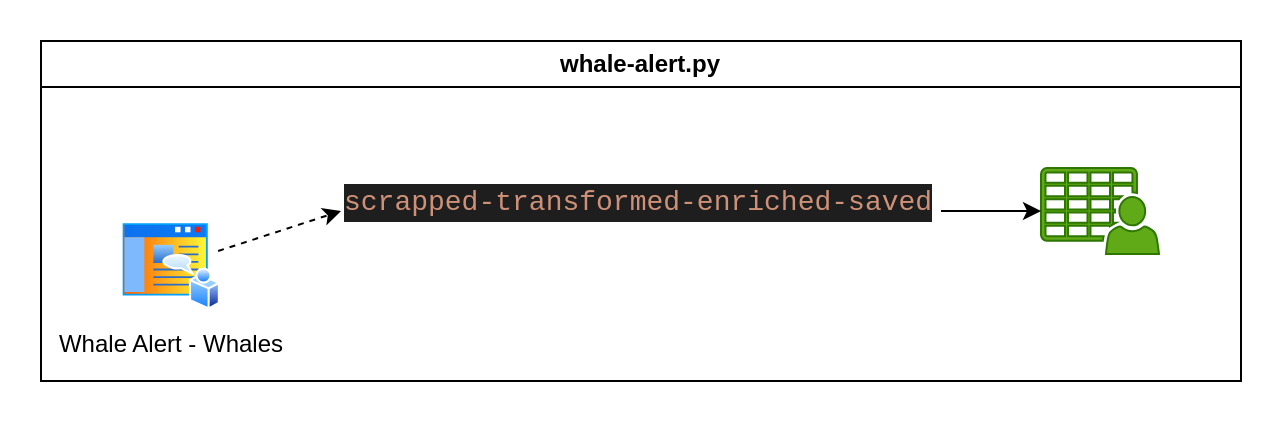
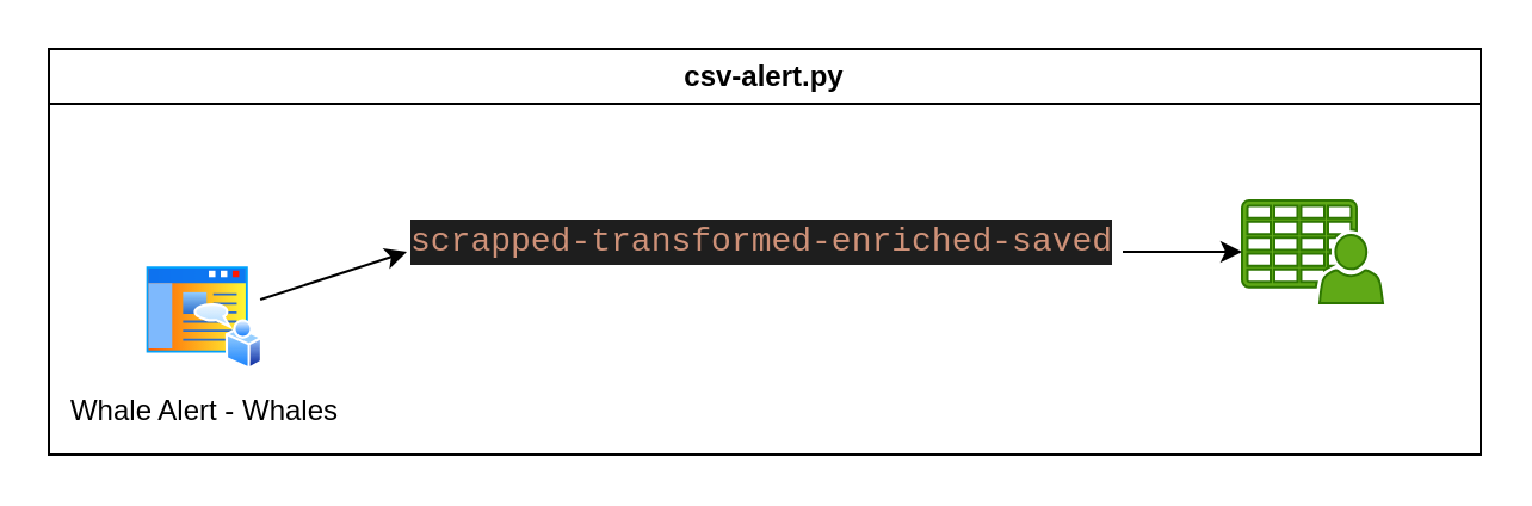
  <mxCell id="0" />
  <mxCell id="1" parent="0" />
- <mxCell id="2" style="edgeStyle=none;html=1;entryX=0;entryY=0.5;entryDx=0;entryDy=0;dashed=1;" edge="1" parent="1" source="3" target="6"><mxGeometry relative="1" as="geometry" /></mxCell>
+ <mxCell id="2" style="edgeStyle=none;html=1;entryX=0;entryY=0.5;entryDx=0;entryDy=0;" edge="1" parent="1" source="3" target="6"><mxGeometry relative="1" as="geometry" /></mxCell>
  <mxCell id="3" value="Whale Alert - Whales" style="aspect=fixed;perimeter=ellipsePerimeter;html=1;align=center;shadow=0;dashed=0;spacingTop=3;image;image=img/lib/active_directory/home_page.svg;" vertex="1" parent="1"><mxGeometry x="60" y="110" width="50" height="45" as="geometry" /></mxCell>
  <mxCell id="4" value="yyyymmdd.csv" style="sketch=0;pointerEvents=1;shadow=0;dashed=0;html=1;strokeColor=#2D7600;fillColor=#60a917;labelPosition=center;verticalLabelPosition=bottom;verticalAlign=top;outlineConnect=0;align=center;shape=mxgraph.office.users.csv_file;fontColor=#ffffff;" vertex="1" parent="1"><mxGeometry x="520" y="83.5" width="59" height="43" as="geometry" /></mxCell>
  <mxCell id="5" style="edgeStyle=none;html=1;" edge="1" parent="1" source="6" target="4"><mxGeometry relative="1" as="geometry" /></mxCell>
  <mxCell id="6" value="&lt;div style=&quot;color: rgb(212, 212, 212); background-color: rgb(30, 30, 30); font-family: Consolas, &amp;quot;Courier New&amp;quot;, monospace; font-weight: normal; font-size: 14px; line-height: 19px;&quot;&gt;&lt;div&gt;&lt;span style=&quot;color: #ce9178;&quot;&gt;scrapped-transformed-enriched-saved&lt;/span&gt;&lt;/div&gt;&lt;/div&gt;" style="text;whiteSpace=wrap;html=1;" vertex="1" parent="1"><mxGeometry x="170" y="85" width="300" height="40" as="geometry" /></mxCell>
- <mxCell id="7" value="whale-alert.py" style="swimlane;whiteSpace=wrap;html=1;" vertex="1" parent="1"><mxGeometry x="20" y="20" width="600" height="170" as="geometry" /></mxCell>
+ <mxCell id="7" value="csv-alert.py" style="swimlane;whiteSpace=wrap;html=1;" vertex="1" parent="1"><mxGeometry x="20" y="20" width="600" height="170" as="geometry" /></mxCell>
